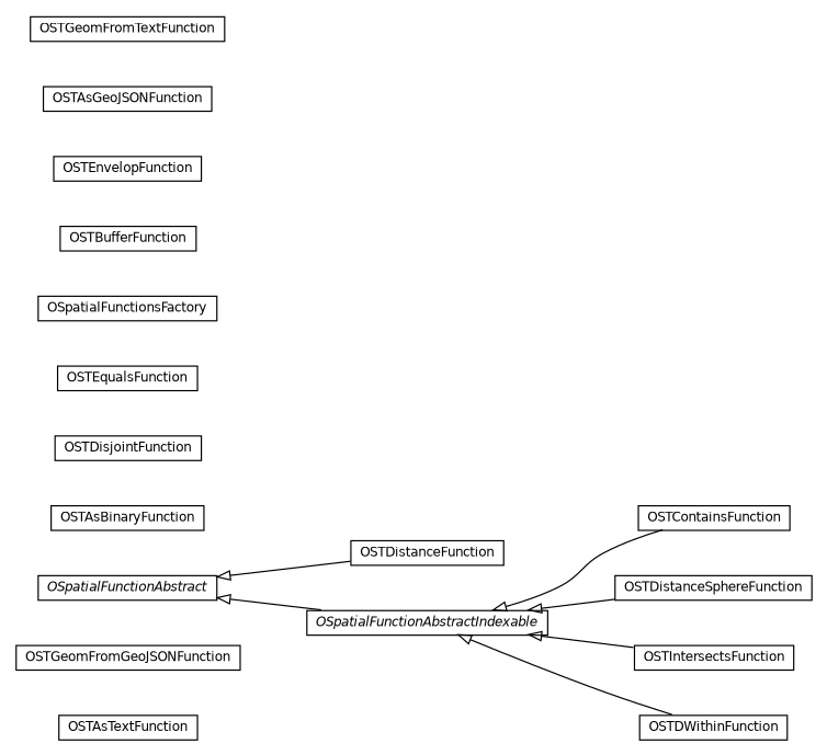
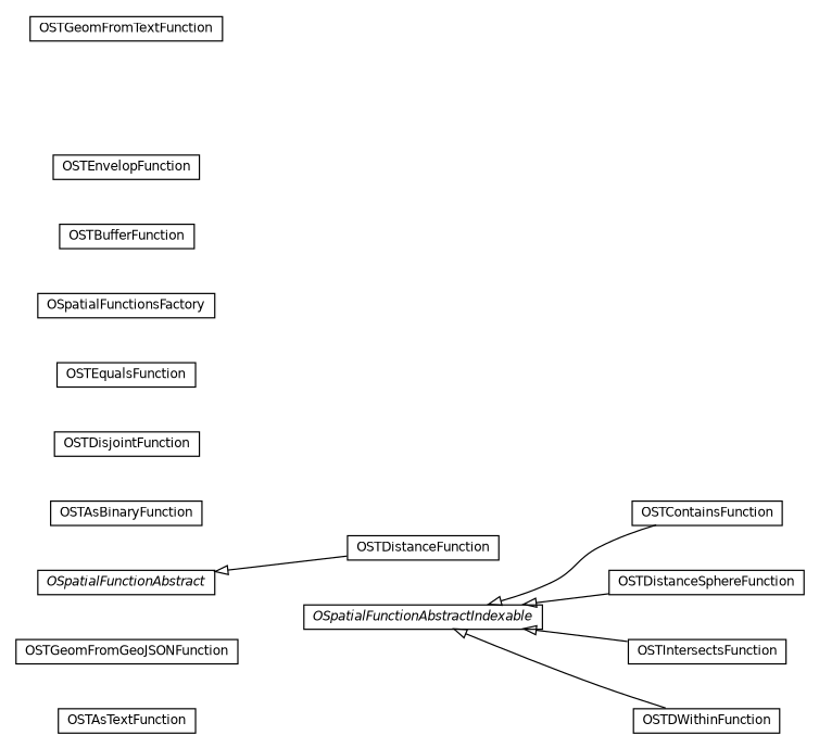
  digraph {
    nodesep=0.25
    rankdir=LR
    ranksep=0.5
    node [fontcolor=black fontname=Helvetica fontsize=10.0 shape=plaintext]
    edge [arrowtail=empty dir=back fontname=Helvetica fontsize=10 headport=p labelfontname=Helvetica labelfontsize=10 tailport=p]
    n1 [label=<<table title="com.orientechnologies.spatial.functions.OSTAsTextFunction" border="0" cellborder="1" cellspacing="0" cellpadding="2" port="p" href="./OSTAsTextFunction.html"> 		<tr><td><table border="0" cellspacing="0" cellpadding="1"> <tr><td align="center" balign="center"> OSTAsTextFunction </td></tr> 		</table></td></tr> 		</table>>]
    n2 [label=<<table title="com.orientechnologies.spatial.functions.OSTGeomFromGeoJSONFunction" border="0" cellborder="1" cellspacing="0" cellpadding="2" port="p" href="./OSTGeomFromGeoJSONFunction.html"> 		<tr><td><table border="0" cellspacing="0" cellpadding="1"> <tr><td align="center" balign="center"> OSTGeomFromGeoJSONFunction </td></tr> 		</table></td></tr> 		</table>>]
    n3 [label=<<table title="com.orientechnologies.spatial.functions.OSTContainsFunction" border="0" cellborder="1" cellspacing="0" cellpadding="2" port="p" href="./OSTContainsFunction.html"> 		<tr><td><table border="0" cellspacing="0" cellpadding="1"> <tr><td align="center" balign="center"> OSTContainsFunction </td></tr> 		</table></td></tr> 		</table>>]
    n4 [label=<<table title="com.orientechnologies.spatial.functions.OSTAsBinaryFunction" border="0" cellborder="1" cellspacing="0" cellpadding="2" port="p" href="./OSTAsBinaryFunction.html"> 		<tr><td><table border="0" cellspacing="0" cellpadding="1"> <tr><td align="center" balign="center"> OSTAsBinaryFunction </td></tr> 		</table></td></tr> 		</table>>]
    n5 [label=<<table title="com.orientechnologies.spatial.functions.OSTDisjointFunction" border="0" cellborder="1" cellspacing="0" cellpadding="2" port="p" href="./OSTDisjointFunction.html"> 		<tr><td><table border="0" cellspacing="0" cellpadding="1"> <tr><td align="center" balign="center"> OSTDisjointFunction </td></tr> 		</table></td></tr> 		</table>>]
    n6 [label=<<table title="com.orientechnologies.spatial.functions.OSTEqualsFunction" border="0" cellborder="1" cellspacing="0" cellpadding="2" port="p" href="./OSTEqualsFunction.html"> 		<tr><td><table border="0" cellspacing="0" cellpadding="1"> <tr><td align="center" balign="center"> OSTEqualsFunction </td></tr> 		</table></td></tr> 		</table>>]
    n7 [label=<<table title="com.orientechnologies.spatial.functions.OSpatialFunctionsFactory" border="0" cellborder="1" cellspacing="0" cellpadding="2" port="p" href="./OSpatialFunctionsFactory.html"> 		<tr><td><table border="0" cellspacing="0" cellpadding="1"> <tr><td align="center" balign="center"> OSpatialFunctionsFactory </td></tr> 		</table></td></tr> 		</table>>]
    n8 [label=<<table title="com.orientechnologies.spatial.functions.OSTBufferFunction" border="0" cellborder="1" cellspacing="0" cellpadding="2" port="p" href="./OSTBufferFunction.html"> 		<tr><td><table border="0" cellspacing="0" cellpadding="1"> <tr><td align="center" balign="center"> OSTBufferFunction </td></tr> 		</table></td></tr> 		</table>>]
    n9 [label=<<table title="com.orientechnologies.spatial.functions.OSTDistanceSphereFunction" border="0" cellborder="1" cellspacing="0" cellpadding="2" port="p" href="./OSTDistanceSphereFunction.html"> 		<tr><td><table border="0" cellspacing="0" cellpadding="1"> <tr><td align="center" balign="center"> OSTDistanceSphereFunction </td></tr> 		</table></td></tr> 		</table>>]
    n10 [label=<<table title="com.orientechnologies.spatial.functions.OSTDistanceFunction" border="0" cellborder="1" cellspacing="0" cellpadding="2" port="p" href="./OSTDistanceFunction.html"> 		<tr><td><table border="0" cellspacing="0" cellpadding="1"> <tr><td align="center" balign="center"> OSTDistanceFunction </td></tr> 		</table></td></tr> 		</table>>]
    n11 [label=<<table title="com.orientechnologies.spatial.functions.OSTEnvelopFunction" border="0" cellborder="1" cellspacing="0" cellpadding="2" port="p" href="./OSTEnvelopFunction.html"> 		<tr><td><table border="0" cellspacing="0" cellpadding="1"> <tr><td align="center" balign="center"> OSTEnvelopFunction </td></tr> 		</table></td></tr> 		</table>>]
    n12 [label=<<table title="com.orientechnologies.spatial.functions.OSpatialFunctionAbstractIndexable" border="0" cellborder="1" cellspacing="0" cellpadding="2" port="p" href="./OSpatialFunctionAbstractIndexable.html"> 		<tr><td><table border="0" cellspacing="0" cellpadding="1"> <tr><td align="center" balign="center"><font face="Helvetica-Oblique"> OSpatialFunctionAbstractIndexable </font></td></tr> 		</table></td></tr> 		</table>>]
    n13 [label=<<table title="com.orientechnologies.spatial.functions.OSTIntersectsFunction" border="0" cellborder="1" cellspacing="0" cellpadding="2" port="p" href="./OSTIntersectsFunction.html"> 		<tr><td><table border="0" cellspacing="0" cellpadding="1"> <tr><td align="center" balign="center"> OSTIntersectsFunction </td></tr> 		</table></td></tr> 		</table>>]
    n14 [label=<<table title="com.orientechnologies.spatial.functions.OSTDWithinFunction" border="0" cellborder="1" cellspacing="0" cellpadding="2" port="p" href="./OSTDWithinFunction.html"> 		<tr><td><table border="0" cellspacing="0" cellpadding="1"> <tr><td align="center" balign="center"> OSTDWithinFunction </td></tr> 		</table></td></tr> 		</table>>]
-   n15 [label=<<table title="com.orientechnologies.spatial.functions.OSTAsGeoJSONFunction" border="0" cellborder="1" cellspacing="0" cellpadding="2" port="p" href="./OSTAsGeoJSONFunction.html"> 		<tr><td><table border="0" cellspacing="0" cellpadding="1"> <tr><td align="center" balign="center"> OSTAsGeoJSONFunction </td></tr> 		</table></td></tr> 		</table>>]
    n16 [label=<<table title="com.orientechnologies.spatial.functions.OSpatialFunctionAbstract" border="0" cellborder="1" cellspacing="0" cellpadding="2" port="p" href="./OSpatialFunctionAbstract.html"> 		<tr><td><table border="0" cellspacing="0" cellpadding="1"> <tr><td align="center" balign="center"><font face="Helvetica-Oblique"> OSpatialFunctionAbstract </font></td></tr> 		</table></td></tr> 		</table>>]
    n17 [label=<<table title="com.orientechnologies.spatial.functions.OSTGeomFromTextFunction" border="0" cellborder="1" cellspacing="0" cellpadding="2" port="p" href="./OSTGeomFromTextFunction.html"> 		<tr><td><table border="0" cellspacing="0" cellpadding="1"> <tr><td align="center" balign="center"> OSTGeomFromTextFunction </td></tr> 		</table></td></tr> 		</table>>]
    n12 -> n3
    n12 -> n9
    n12 -> n13
    n12 -> n14
    n16 -> n10
-   n16 -> n12
  }
